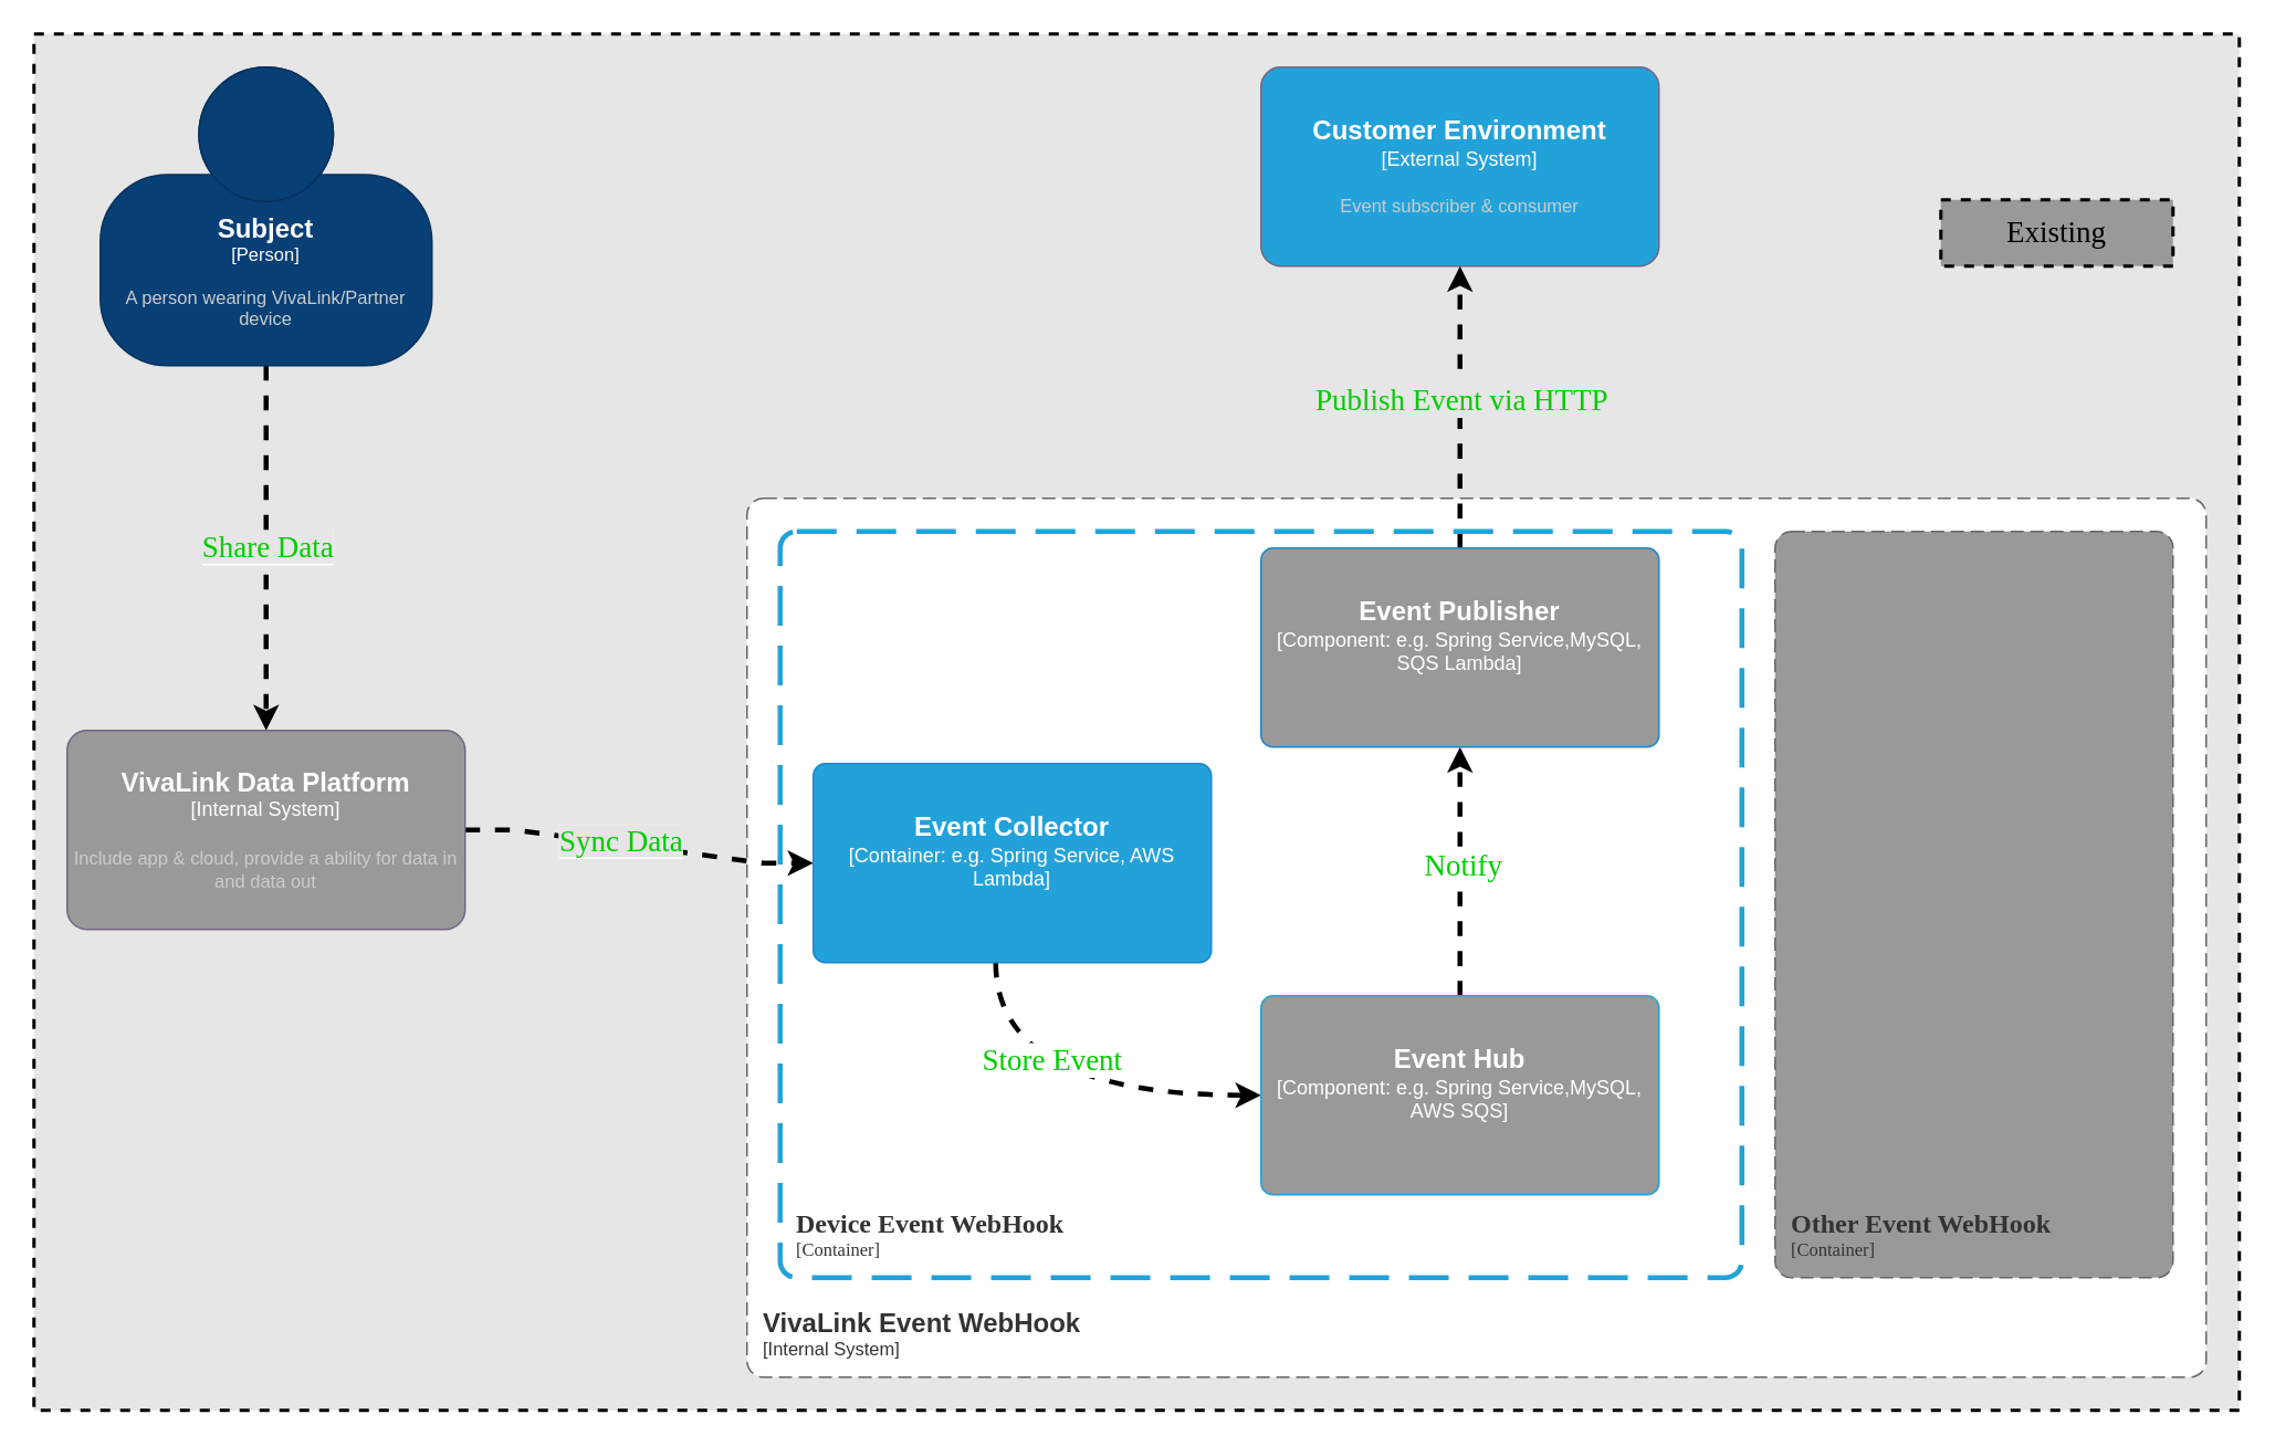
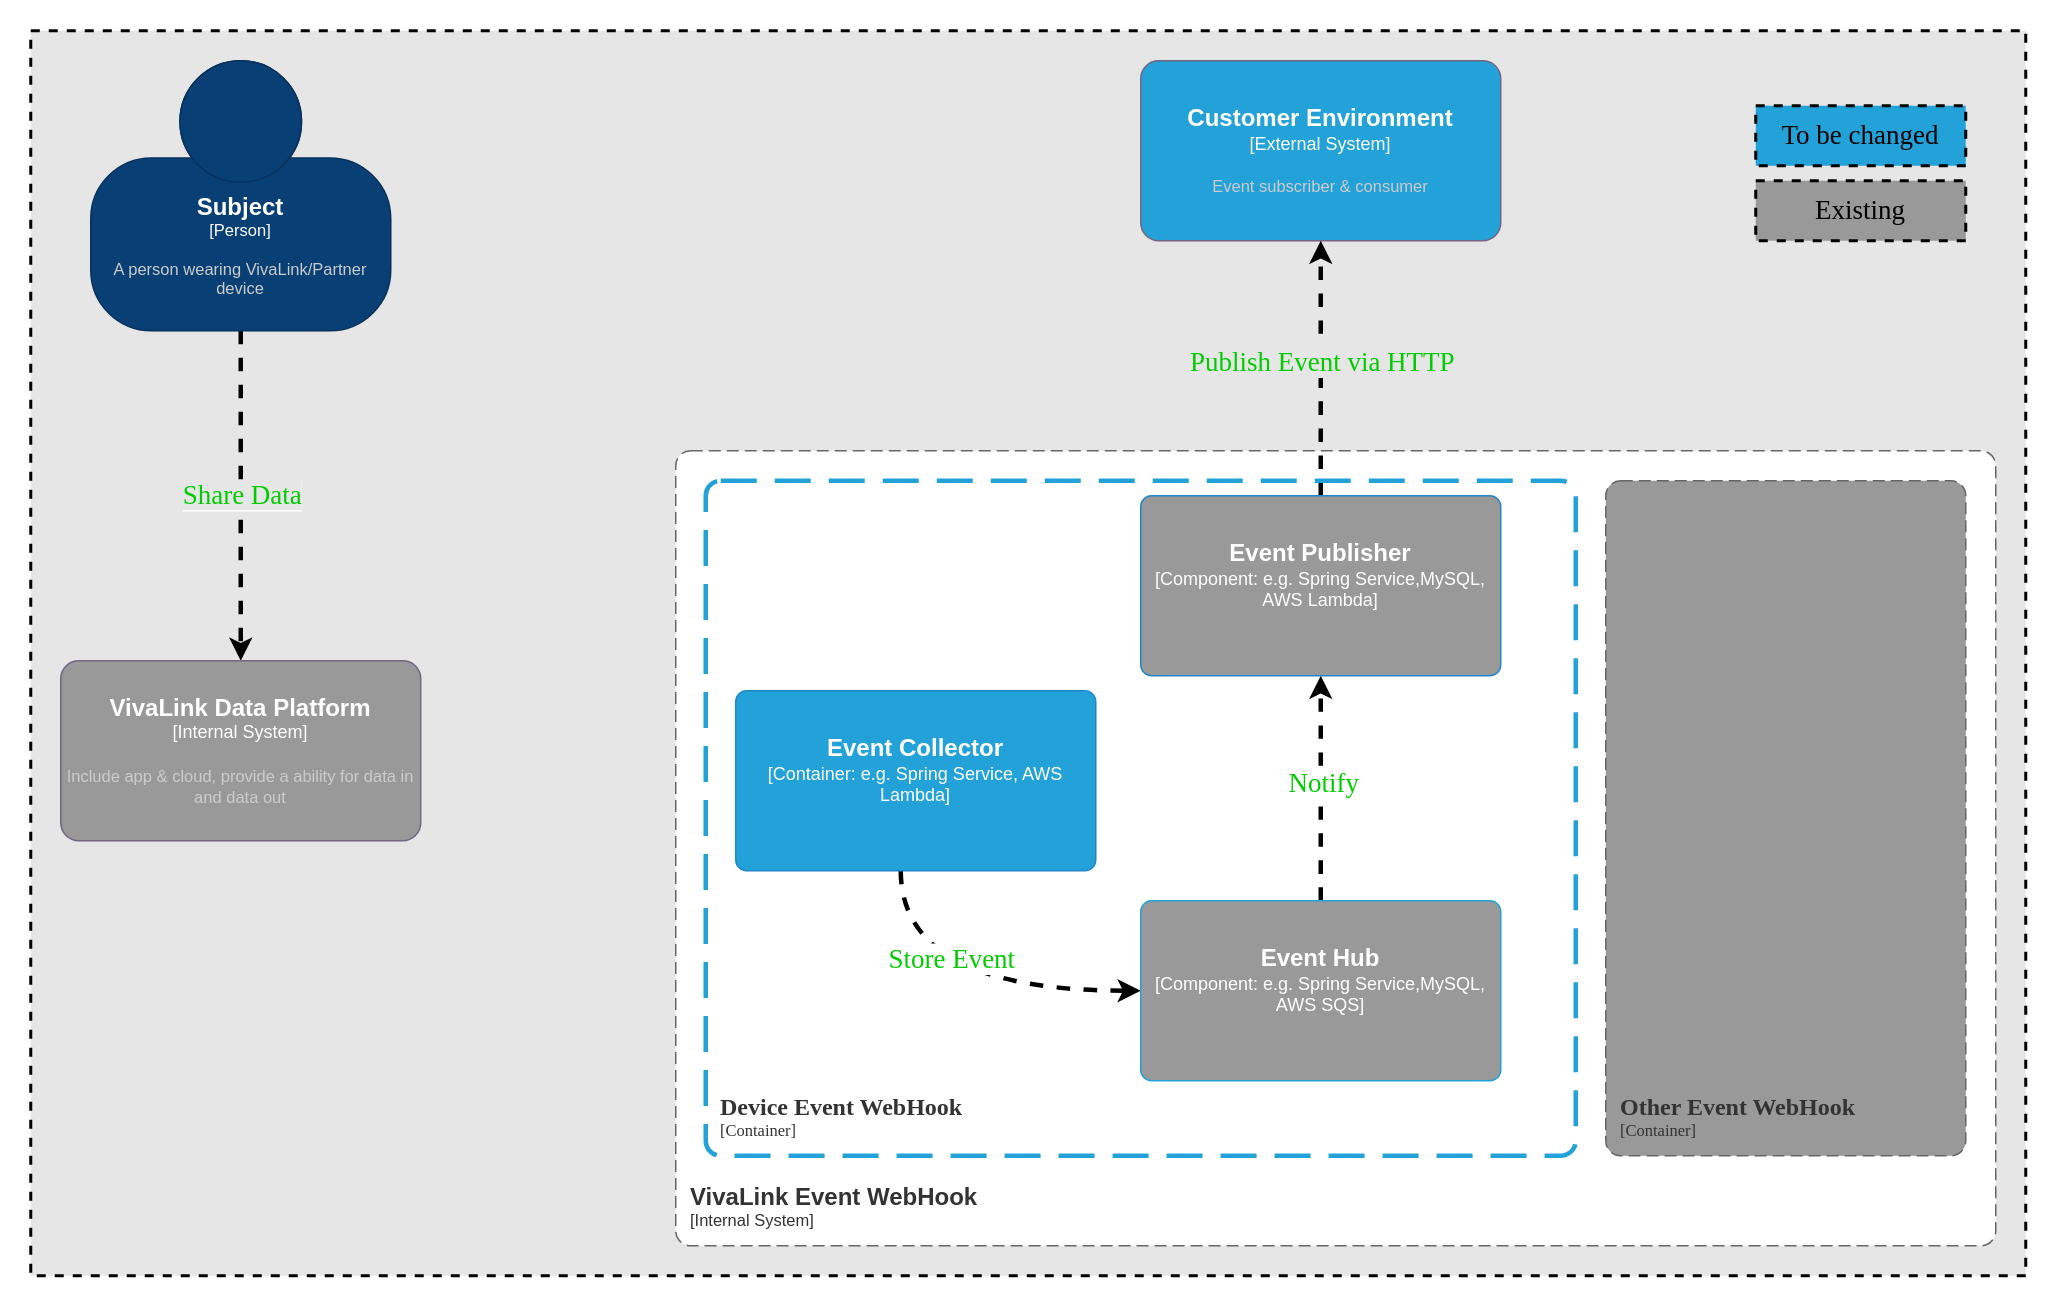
  <mxCell id="0" />
  <mxCell id="1" parent="0" />
  <mxCell id="2" value="" style="rounded=0;whiteSpace=wrap;html=1;dashed=1;labelBackgroundColor=none;strokeColor=#000000;strokeWidth=2;fontFamily=Comic Sans MS;fontSize=18;fontColor=#000000;fillColor=#E6E6E6;" parent="1" vertex="1"><mxGeometry x="20" y="20" width="1330" height="830" as="geometry" /></mxCell>
  <mxCell id="3" value="&lt;font style=&quot;font-size: 16px&quot;&gt;&lt;b&gt;&lt;div style=&quot;text-align: left&quot;&gt;VivaLink Event WebHook&lt;/div&gt;&lt;/b&gt;&lt;/font&gt;&lt;div style=&quot;text-align: left&quot;&gt;[Internal System]&lt;/div&gt;" style="rounded=1;fontSize=11;whiteSpace=wrap;html=1;dashed=1;arcSize=20;fillColor=#FFFFFF;strokeColor=#666666;fontColor=#333333;labelBackgroundColor=none;align=left;verticalAlign=bottom;labelBorderColor=none;spacingTop=0;spacing=10;dashPattern=8 4;metaEdit=1;rotatable=0;perimeter=rectanglePerimeter;noLabel=0;labelPadding=0;allowArrows=0;connectable=0;expand=0;recursiveResize=0;editable=1;pointerEvents=0;absoluteArcSize=1;points=[[0.25,0,0],[0.5,0,0],[0.75,0,0],[1,0.25,0],[1,0.5,0],[1,0.75,0],[0.75,1,0],[0.5,1,0],[0.25,1,0],[0,0.75,0],[0,0.5,0],[0,0.25,0]];" parent="1" vertex="1"><mxGeometry x="450" y="300" width="880" height="530" as="geometry" /></mxCell>
  <mxCell id="4" style="edgeStyle=orthogonalEdgeStyle;rounded=0;orthogonalLoop=1;jettySize=auto;html=1;dashed=1;strokeWidth=3;" parent="1" source="6" target="10" edge="1"><mxGeometry relative="1" as="geometry" /></mxCell>
  <mxCell id="5" value="&lt;font color=&quot;#00cc00&quot; style=&quot;font-size: 18px; background-color: rgb(230, 230, 230);&quot; face=&quot;Comic Sans MS&quot;&gt;Share Data&lt;/font&gt;" style="edgeLabel;html=1;align=center;verticalAlign=middle;resizable=0;points=[];" parent="4" vertex="1" connectable="0"><mxGeometry x="-0.013" relative="1" as="geometry"><mxPoint as="offset" /></mxGeometry></mxCell>
  <mxCell id="6" value="&lt;font style=&quot;font-size: 16px&quot;&gt;&lt;b&gt;Subject&lt;/b&gt;&lt;/font&gt;&lt;div&gt;[Person]&lt;/div&gt;&lt;br&gt;&lt;div&gt;&lt;font style=&quot;font-size: 11px&quot;&gt;&lt;font color=&quot;#cccccc&quot;&gt;A person wearing VivaLink/Partner device&lt;/font&gt;&lt;/div&gt;" style="html=1;fontSize=11;dashed=0;whiteSpace=wrap;fillColor=#083F75;strokeColor=#06315C;fontColor=#ffffff;shape=mxgraph.c4.person2;align=center;metaEdit=1;points=[[0.5,0,0],[1,0.5,0],[1,0.75,0],[0.75,1,0],[0.5,1,0],[0.25,1,0],[0,0.75,0],[0,0.5,0]];resizable=0;" parent="1" vertex="1"><mxGeometry x="60" width="200" height="180" as="geometry" y="40" /></mxCell>
  <mxCell id="7" value="&lt;font style=&quot;font-size: 16px&quot;&gt;&lt;b&gt;Customer Environment&lt;/b&gt;&lt;/font&gt;&lt;div&gt;[External System]&lt;/div&gt;&lt;br&gt;&lt;div&gt;&lt;font style=&quot;font-size: 11px&quot;&gt;&lt;font color=&quot;#cccccc&quot;&gt;Event subscriber &amp; consumer&lt;/font&gt;&lt;/div&gt;" style="rounded=1;whiteSpace=wrap;html=1;labelBackgroundColor=none;fillColor=#23a2d9;fontColor=#ffffff;align=center;arcSize=10;strokeColor=#736782;metaEdit=1;resizable=0;points=[[0.25,0,0],[0.5,0,0],[0.75,0,0],[1,0.25,0],[1,0.5,0],[1,0.75,0],[0.75,1,0],[0.5,1,0],[0.25,1,0],[0,0.75,0],[0,0.5,0],[0,0.25,0]];" parent="1" vertex="1"><mxGeometry x="760" width="240" height="120" as="geometry" y="40" /></mxCell>
- <mxCell id="8" style="edgeStyle=entityRelationEdgeStyle;rounded=0;orthogonalLoop=1;jettySize=auto;html=1;fontColor=#000000;exitX=1;exitY=0.5;exitDx=0;exitDy=0;exitPerimeter=0;dashed=1;strokeWidth=3;" parent="1" source="10" target="13" edge="1"><mxGeometry relative="1" as="geometry"><mxPoint x="460" y="500" as="targetPoint" /></mxGeometry></mxCell>
- <mxCell id="9" value="&lt;font color=&quot;#00cc00&quot; face=&quot;Comic Sans MS&quot; style=&quot;font-size: 18px; background-color: rgb(230, 230, 230);&quot;&gt;Sync Data&lt;/font&gt;" style="edgeLabel;html=1;align=center;verticalAlign=middle;resizable=0;points=[];fontColor=#000000;" parent="8" vertex="1" connectable="0"><mxGeometry x="-0.111" y="2" relative="1" as="geometry"><mxPoint as="offset" /></mxGeometry></mxCell>
  <mxCell id="10" value="&lt;font style=&quot;font-size: 16px&quot;&gt;&lt;b&gt;VivaLink Data Platform&lt;/b&gt;&lt;/font&gt;&lt;div&gt;[Internal System]&lt;/div&gt;&lt;br&gt;&lt;div&gt;&lt;font style=&quot;font-size: 11px&quot;&gt;&lt;font color=&quot;#cccccc&quot;&gt;Include app &amp; cloud, provide a ability for data in and data out&lt;/font&gt;&lt;/div&gt;" style="rounded=1;whiteSpace=wrap;html=1;labelBackgroundColor=none;fillColor=#999999;fontColor=#ffffff;align=center;arcSize=10;strokeColor=#736782;metaEdit=1;resizable=0;points=[[0.25,0,0],[0.5,0,0],[0.75,0,0],[1,0.25,0],[1,0.5,0],[1,0.75,0],[0.75,1,0],[0.5,1,0],[0.25,1,0],[0,0.75,0],[0,0.5,0],[0,0.25,0]];" parent="1" vertex="1"><mxGeometry x="40" y="440" width="240" height="120" as="geometry" /></mxCell>
  <mxCell id="11" style="edgeStyle=orthogonalEdgeStyle;rounded=0;orthogonalLoop=1;jettySize=auto;html=1;fontColor=#000000;elbow=vertical;entryX=0;entryY=0.5;entryDx=0;entryDy=0;entryPerimeter=0;curved=1;dashed=1;strokeWidth=3;" parent="1" target="16" edge="1"><mxGeometry relative="1" as="geometry"><mxPoint x="710" y="680" as="targetPoint" /><mxPoint x="600" y="580" as="sourcePoint" /><Array as="points"><mxPoint x="600" y="660" /></Array></mxGeometry></mxCell>
  <mxCell id="12" value="&lt;font color=&quot;#00cc00&quot; style=&quot;font-size: 18px;&quot; face=&quot;Comic Sans MS&quot;&gt;Store Event&lt;/font&gt;" style="edgeLabel;html=1;align=center;verticalAlign=middle;resizable=0;points=[];fontColor=#000000;" parent="11" vertex="1" connectable="0"><mxGeometry x="-0.058" y="22" relative="1" as="geometry"><mxPoint as="offset" /></mxGeometry></mxCell>
  <mxCell id="13" value="&lt;font style=&quot;font-size: 16px&quot;&gt;&lt;b&gt;Event Collector&lt;/b&gt;&lt;/font&gt;&lt;div&gt;[Container: e.g. Spring Service, AWS Lambda]&lt;/div&gt;&lt;br&gt;&lt;div&gt;&lt;font style=&quot;font-size: 11px&quot;&gt;&lt;/font&gt;&lt;/div&gt;" style="rounded=1;whiteSpace=wrap;html=1;labelBackgroundColor=none;fillColor=#23A2D9;fontColor=#ffffff;align=center;arcSize=6;strokeColor=#2086C9;metaEdit=1;resizable=0;points=[[0.25,0,0],[0.5,0,0],[0.75,0,0],[1,0.25,0],[1,0.5,0],[1,0.75,0],[0.75,1,0],[0.5,1,0],[0.25,1,0],[0,0.75,0],[0,0.5,0],[0,0.25,0]];" parent="1" vertex="1"><mxGeometry x="490" y="460" width="240" height="120" as="geometry" /></mxCell>
  <mxCell id="14" style="edgeStyle=orthogonalEdgeStyle;curved=1;rounded=0;orthogonalLoop=1;jettySize=auto;html=1;exitX=0.5;exitY=0;exitDx=0;exitDy=0;exitPerimeter=0;fontColor=#000000;elbow=vertical;strokeWidth=3;dashed=1;" parent="1" source="16" target="19" edge="1"><mxGeometry relative="1" as="geometry" /></mxCell>
  <mxCell id="15" value="&lt;font color=&quot;#00cc00&quot; face=&quot;Comic Sans MS&quot; style=&quot;font-size: 18px;&quot;&gt;Notify&lt;/font&gt;" style="edgeLabel;html=1;align=center;verticalAlign=middle;resizable=0;points=[];fontColor=#000000;" parent="14" vertex="1" connectable="0"><mxGeometry x="0.053" y="-1" relative="1" as="geometry"><mxPoint as="offset" /></mxGeometry></mxCell>
  <mxCell id="16" value="&lt;font style=&quot;font-size: 16px&quot;&gt;&lt;b&gt;Event Hub&lt;/b&gt;&lt;/font&gt;&lt;div&gt;[Component: e.g. Spring Service,MySQL, AWS SQS]&lt;/div&gt;&lt;br&gt;&lt;div&gt;&lt;font style=&quot;font-size: 11px&quot;&gt;&lt;/font&gt;&lt;/div&gt;" style="rounded=1;whiteSpace=wrap;html=1;labelBackgroundColor=none;fillColor=#999999;fontColor=#ffffff;align=center;arcSize=6;strokeColor=#23A2D9;metaEdit=1;resizable=0;points=[[0.25,0,0],[0.5,0,0],[0.75,0,0],[1,0.25,0],[1,0.5,0],[1,0.75,0],[0.75,1,0],[0.5,1,0],[0.25,1,0],[0,0.75,0],[0,0.5,0],[0,0.25,0]];" parent="1" vertex="1"><mxGeometry x="760" y="600" width="240" height="120" as="geometry" /></mxCell>
  <mxCell id="17" style="edgeStyle=orthogonalEdgeStyle;curved=1;rounded=0;orthogonalLoop=1;jettySize=auto;html=1;fontColor=#000000;elbow=vertical;dashed=1;strokeWidth=3;" parent="1" source="19" target="7" edge="1"><mxGeometry relative="1" as="geometry" /></mxCell>
  <mxCell id="18" value="&lt;font color=&quot;#00cc00&quot; face=&quot;Comic Sans MS&quot; style=&quot;font-size: 18px;&quot;&gt;Publish Event via HTTP&lt;/font&gt;" style="edgeLabel;html=1;align=center;verticalAlign=middle;resizable=0;points=[];fontColor=#000000;labelBackgroundColor=#E6E6E6;" parent="17" vertex="1" connectable="0"><mxGeometry x="-0.118" y="-2" relative="1" as="geometry"><mxPoint x="-2" y="-15" as="offset" /></mxGeometry></mxCell>
- <mxCell id="19" value="&lt;font style=&quot;font-size: 16px&quot;&gt;&lt;b&gt;Event Publisher&lt;/b&gt;&lt;/font&gt;&lt;div&gt;[Component: e.g. Spring Service,MySQL, SQS Lambda]&lt;/div&gt;&lt;br&gt;&lt;div&gt;&lt;font style=&quot;font-size: 11px&quot;&gt;&lt;/font&gt;&lt;/div&gt;" style="rounded=1;whiteSpace=wrap;html=1;labelBackgroundColor=none;fillColor=#999999;fontColor=#ffffff;align=center;arcSize=6;strokeColor=#2086C9;metaEdit=1;resizable=0;points=[[0.25,0,0],[0.5,0,0],[0.75,0,0],[1,0.25,0],[1,0.5,0],[1,0.75,0],[0.75,1,0],[0.5,1,0],[0.25,1,0],[0,0.75,0],[0,0.5,0],[0,0.25,0]];" parent="1" vertex="1"><mxGeometry x="760" y="330" width="240" height="120" as="geometry" /></mxCell>
+ <mxCell id="19" value="&lt;font style=&quot;font-size: 16px&quot;&gt;&lt;b&gt;Event Publisher&lt;/b&gt;&lt;/font&gt;&lt;div&gt;[Component: e.g. Spring Service,MySQL, AWS Lambda]&lt;/div&gt;&lt;br&gt;&lt;div&gt;&lt;font style=&quot;font-size: 11px&quot;&gt;&lt;/font&gt;&lt;/div&gt;" style="rounded=1;whiteSpace=wrap;html=1;labelBackgroundColor=none;fillColor=#999999;fontColor=#ffffff;align=center;arcSize=6;strokeColor=#2086C9;metaEdit=1;resizable=0;points=[[0.25,0,0],[0.5,0,0],[0.75,0,0],[1,0.25,0],[1,0.5,0],[1,0.75,0],[0.75,1,0],[0.5,1,0],[0.25,1,0],[0,0.75,0],[0,0.5,0],[0,0.25,0]];" parent="1" vertex="1"><mxGeometry x="760" y="330" width="240" height="120" as="geometry" /></mxCell>
  <mxCell id="20" value="&lt;font style=&quot;font-size: 16px&quot;&gt;&lt;b&gt;&lt;div style=&quot;text-align: left&quot;&gt;Other Event WebHook&lt;/div&gt;&lt;/b&gt;&lt;/font&gt;&lt;div style=&quot;text-align: left&quot;&gt;[Container]&lt;/div&gt;" style="rounded=1;fontSize=11;whiteSpace=wrap;html=1;dashed=1;arcSize=20;fillColor=#999999;strokeColor=#666666;fontColor=#333333;labelBackgroundColor=none;align=left;verticalAlign=bottom;labelBorderColor=none;spacingTop=0;spacing=10;dashPattern=8 4;metaEdit=1;rotatable=0;perimeter=rectanglePerimeter;noLabel=0;labelPadding=0;allowArrows=0;connectable=0;expand=0;recursiveResize=0;editable=1;pointerEvents=0;absoluteArcSize=1;points=[[0.25,0,0],[0.5,0,0],[0.75,0,0],[1,0.25,0],[1,0.5,0],[1,0.75,0],[0.75,1,0],[0.5,1,0],[0.25,1,0],[0,0.75,0],[0,0.5,0],[0,0.25,0]];fontFamily=Comic Sans MS;" parent="1" vertex="1"><mxGeometry x="1070" y="320" width="240" height="450" as="geometry" /></mxCell>
  <mxCell id="21" value="&lt;font style=&quot;font-size: 16px&quot;&gt;&lt;b&gt;&lt;div style=&quot;text-align: left&quot;&gt;Device Event WebHook&lt;/div&gt;&lt;/b&gt;&lt;/font&gt;&lt;div style=&quot;text-align: left&quot;&gt;[Container]&lt;/div&gt;" style="rounded=1;fontSize=11;whiteSpace=wrap;html=1;dashed=1;arcSize=20;fillColor=none;strokeColor=#23A2D9;fontColor=#333333;labelBackgroundColor=none;align=left;verticalAlign=bottom;labelBorderColor=none;spacingTop=0;spacing=10;dashPattern=8 4;metaEdit=1;rotatable=0;perimeter=rectanglePerimeter;noLabel=0;labelPadding=0;allowArrows=0;connectable=0;expand=0;recursiveResize=0;editable=1;pointerEvents=0;absoluteArcSize=1;points=[[0.25,0,0],[0.5,0,0],[0.75,0,0],[1,0.25,0],[1,0.5,0],[1,0.75,0],[0.75,1,0],[0.5,1,0],[0.25,1,0],[0,0.75,0],[0,0.5,0],[0,0.25,0]];fontFamily=Comic Sans MS;strokeWidth=3;" parent="1" vertex="1"><mxGeometry x="470" y="320" width="580" height="450" as="geometry" /></mxCell>
+ <mxCell id="22" value="&lt;font color=&quot;#000000&quot;&gt;To be changed&lt;/font&gt;" style="rounded=0;whiteSpace=wrap;html=1;labelBackgroundColor=none;fontFamily=Comic Sans MS;fontSize=18;fontColor=#00CC00;fillColor=#23A2D9;dashed=1;strokeWidth=2;" parent="1" vertex="1"><mxGeometry x="1170" y="70" width="140" height="40" as="geometry" /></mxCell>
  <mxCell id="23" value="&lt;font color=&quot;#000000&quot;&gt;Existing&lt;/font&gt;" style="rounded=0;whiteSpace=wrap;html=1;labelBackgroundColor=none;fontFamily=Comic Sans MS;fontSize=18;fontColor=#00CC00;fillColor=#999999;dashed=1;strokeWidth=2;" parent="1" vertex="1"><mxGeometry x="1170" y="120" width="140" height="40" as="geometry" /></mxCell>
